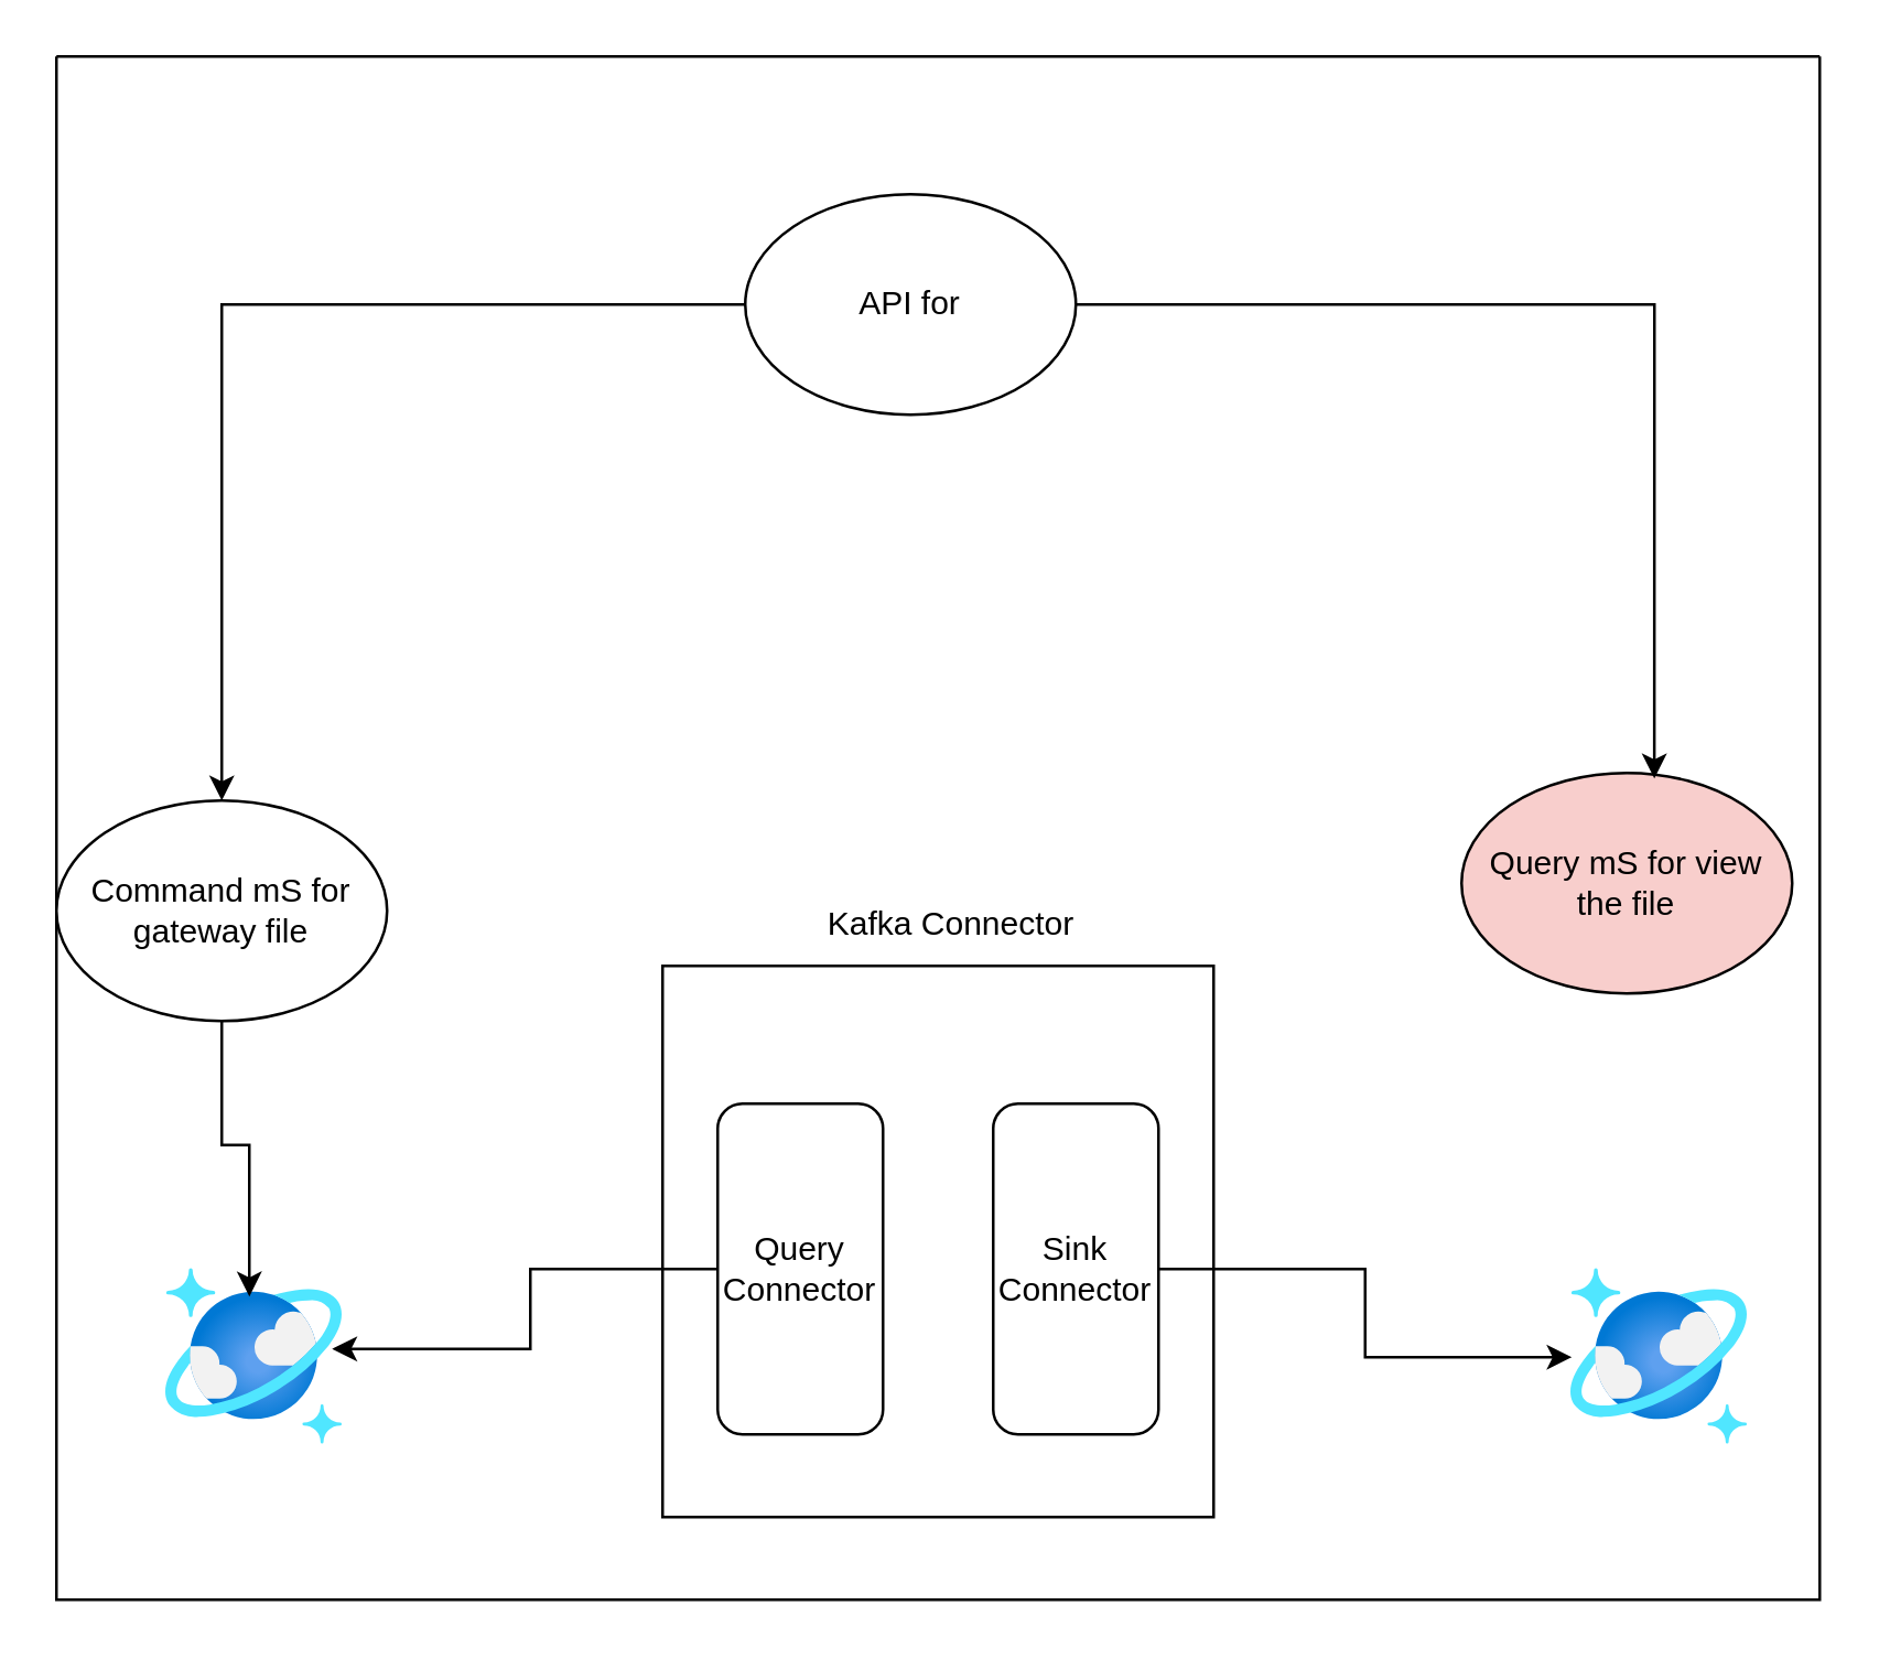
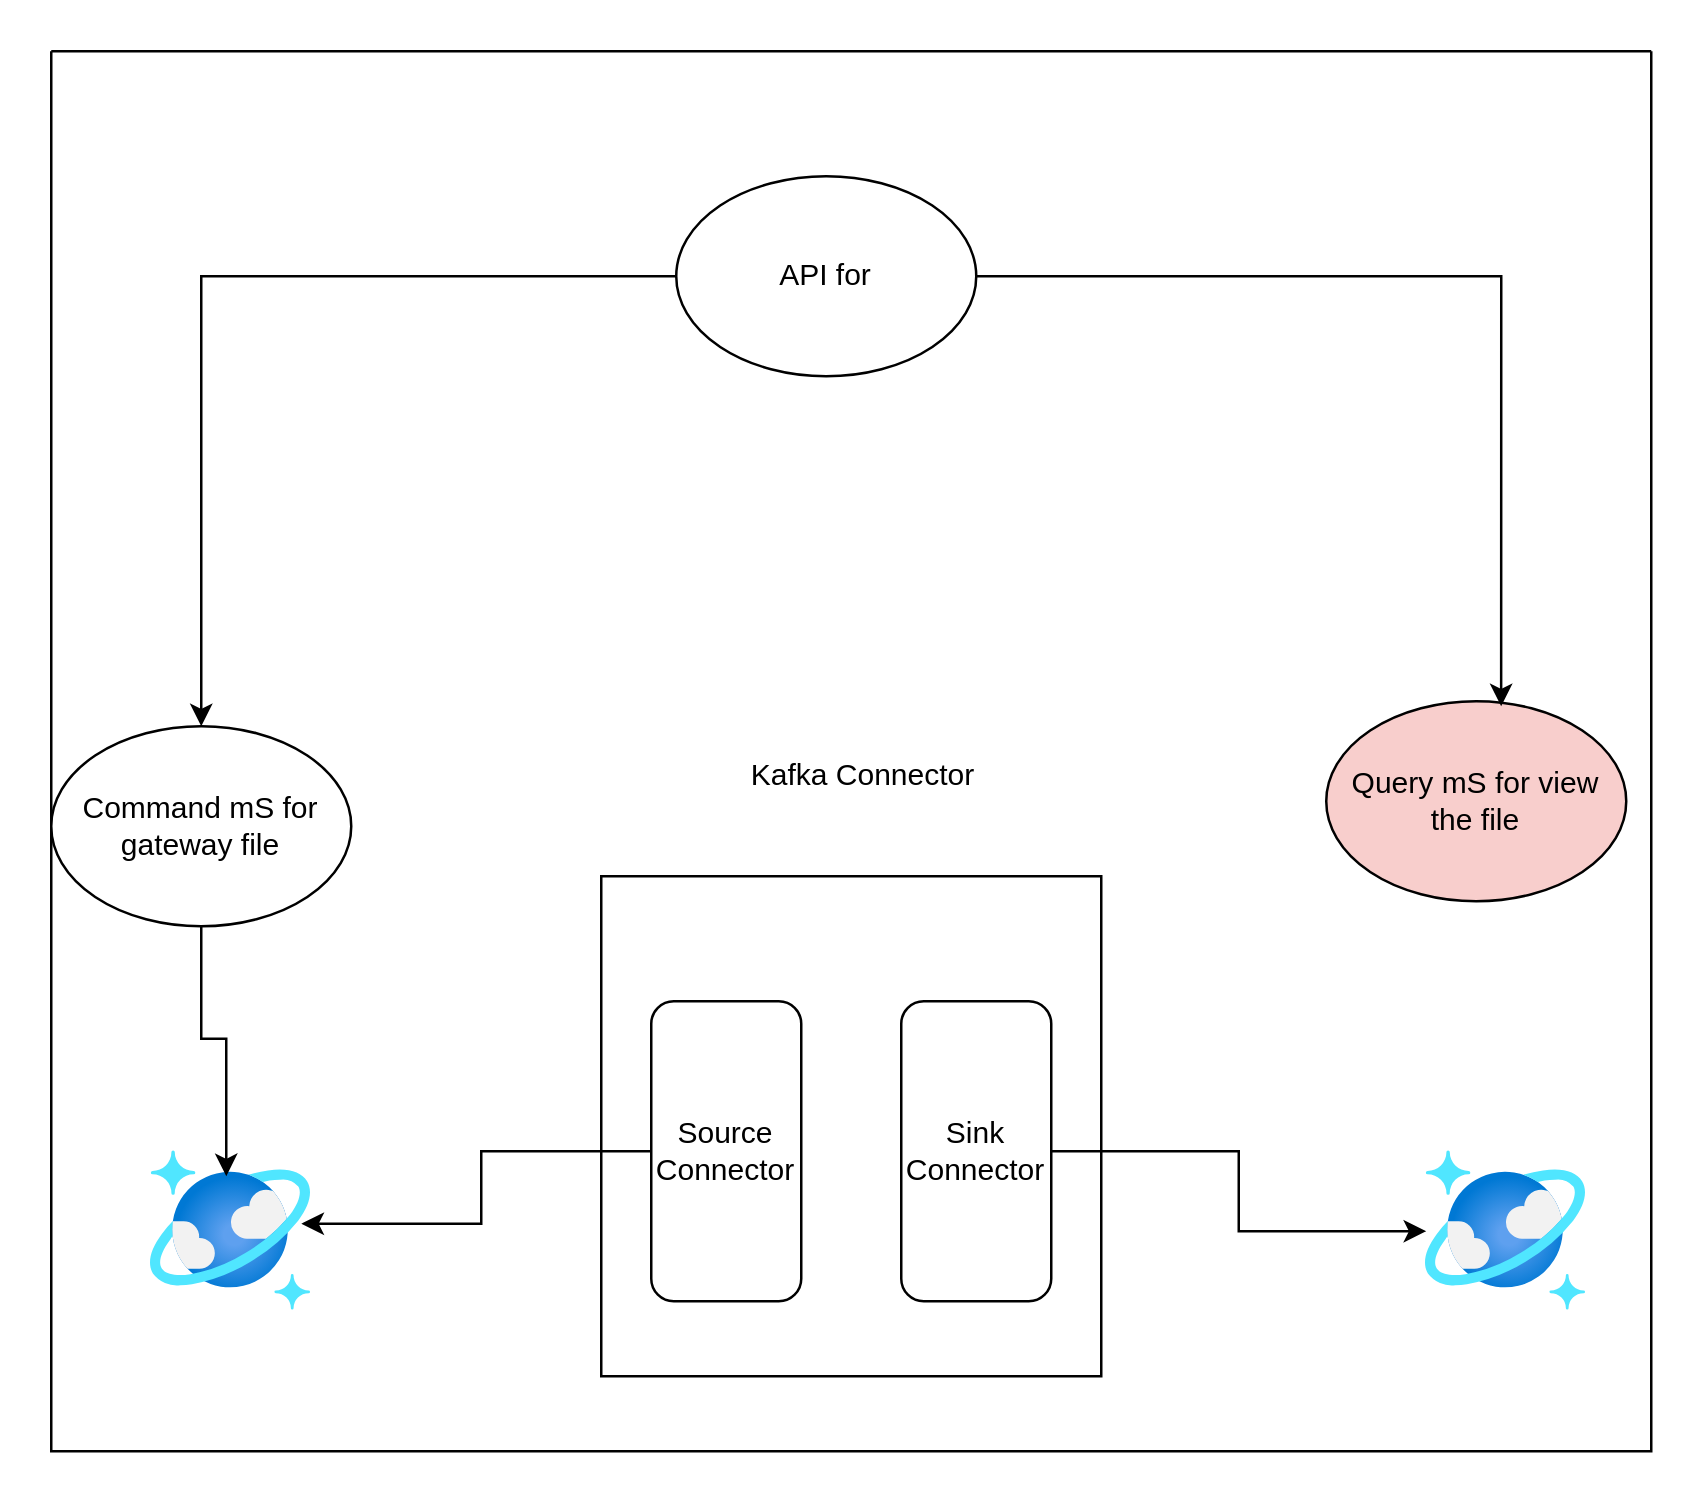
  <mxCell id="0" />
  <mxCell id="1" parent="0" />
  <mxCell id="2" value="" style="swimlane;startSize=0;" vertex="1" parent="1"><mxGeometry x="20" y="20" width="640" height="560" as="geometry" /></mxCell>
  <mxCell id="3" style="edgeStyle=orthogonalEdgeStyle;rounded=0;orthogonalLoop=1;jettySize=auto;html=1;entryX=0.5;entryY=0;entryDx=0;entryDy=0;" edge="1" parent="2" source="4" target="7"><mxGeometry relative="1" as="geometry" /></mxCell>
  <mxCell id="4" value="API for" style="ellipse;whiteSpace=wrap;html=1;" vertex="1" parent="2"><mxGeometry x="250" y="50" width="120" height="80" as="geometry" /></mxCell>
  <mxCell id="5" value="" style="image;aspect=fixed;html=1;points=[];align=center;fontSize=12;image=img/lib/azure2/databases/Azure_Cosmos_DB.svg;" vertex="1" parent="2"><mxGeometry x="40" y="440" width="64" height="64" as="geometry" /></mxCell>
  <mxCell id="6" value="" style="image;aspect=fixed;html=1;points=[];align=center;fontSize=12;image=img/lib/azure2/databases/Azure_Cosmos_DB.svg;" vertex="1" parent="2"><mxGeometry x="550" y="440" width="64" height="64" as="geometry" /></mxCell>
  <mxCell id="7" value="Command mS for gateway file" style="ellipse;whiteSpace=wrap;html=1;" vertex="1" parent="2"><mxGeometry y="270" width="120" height="80" as="geometry" /></mxCell>
  <mxCell id="8" value="Query mS for view the file" style="ellipse;whiteSpace=wrap;html=1;fillColor=#f8cecc;" vertex="1" parent="2"><mxGeometry x="510" y="260" width="120" height="80" as="geometry" /></mxCell>
  <mxCell id="9" style="edgeStyle=orthogonalEdgeStyle;rounded=0;orthogonalLoop=1;jettySize=auto;html=1;entryX=0.583;entryY=0.025;entryDx=0;entryDy=0;entryPerimeter=0;" edge="1" parent="2" source="4" target="8"><mxGeometry relative="1" as="geometry" /></mxCell>
  <mxCell id="10" value="" style="whiteSpace=wrap;html=1;aspect=fixed;" vertex="1" parent="2"><mxGeometry x="220" y="330" width="200" height="200" as="geometry" /></mxCell>
- <mxCell id="11" value="Query Connector" style="rounded=1;whiteSpace=wrap;html=1;direction=south;" vertex="1" parent="2"><mxGeometry x="240" y="380" width="60" height="120" as="geometry" /></mxCell>
+ <mxCell id="11" value="Source Connector" style="rounded=1;whiteSpace=wrap;html=1;direction=south;" vertex="1" parent="2"><mxGeometry x="240" y="380" width="60" height="120" as="geometry" /></mxCell>
  <mxCell id="12" style="edgeStyle=orthogonalEdgeStyle;rounded=0;orthogonalLoop=1;jettySize=auto;html=1;" edge="1" parent="2" source="13" target="6"><mxGeometry relative="1" as="geometry" /></mxCell>
  <mxCell id="13" value="Sink Connector" style="rounded=1;whiteSpace=wrap;html=1;direction=south;" vertex="1" parent="2"><mxGeometry x="340" y="380" width="60" height="120" as="geometry" /></mxCell>
  <mxCell id="14" style="edgeStyle=orthogonalEdgeStyle;rounded=0;orthogonalLoop=1;jettySize=auto;html=1;entryX=0.469;entryY=0.156;entryDx=0;entryDy=0;entryPerimeter=0;" edge="1" parent="2" source="7" target="5"><mxGeometry relative="1" as="geometry" /></mxCell>
  <mxCell id="15" style="edgeStyle=orthogonalEdgeStyle;rounded=0;orthogonalLoop=1;jettySize=auto;html=1;entryX=0.938;entryY=0.453;entryDx=0;entryDy=0;entryPerimeter=0;" edge="1" parent="2" source="11" target="5"><mxGeometry relative="1" as="geometry" /></mxCell>
- <mxCell id="16" value="Kafka Connector" style="text;html=1;align=center;verticalAlign=middle;whiteSpace=wrap;rounded=0;" vertex="1" parent="1"><mxGeometry x="260" y="320" width="170" height="30" as="geometry" /></mxCell>
+ <mxCell id="16" value="Kafka Connector" style="text;html=1;align=center;verticalAlign=middle;whiteSpace=wrap;rounded=0;" vertex="1" parent="1"><mxGeometry x="260" y="295" width="170" height="30" as="geometry" /></mxCell>
